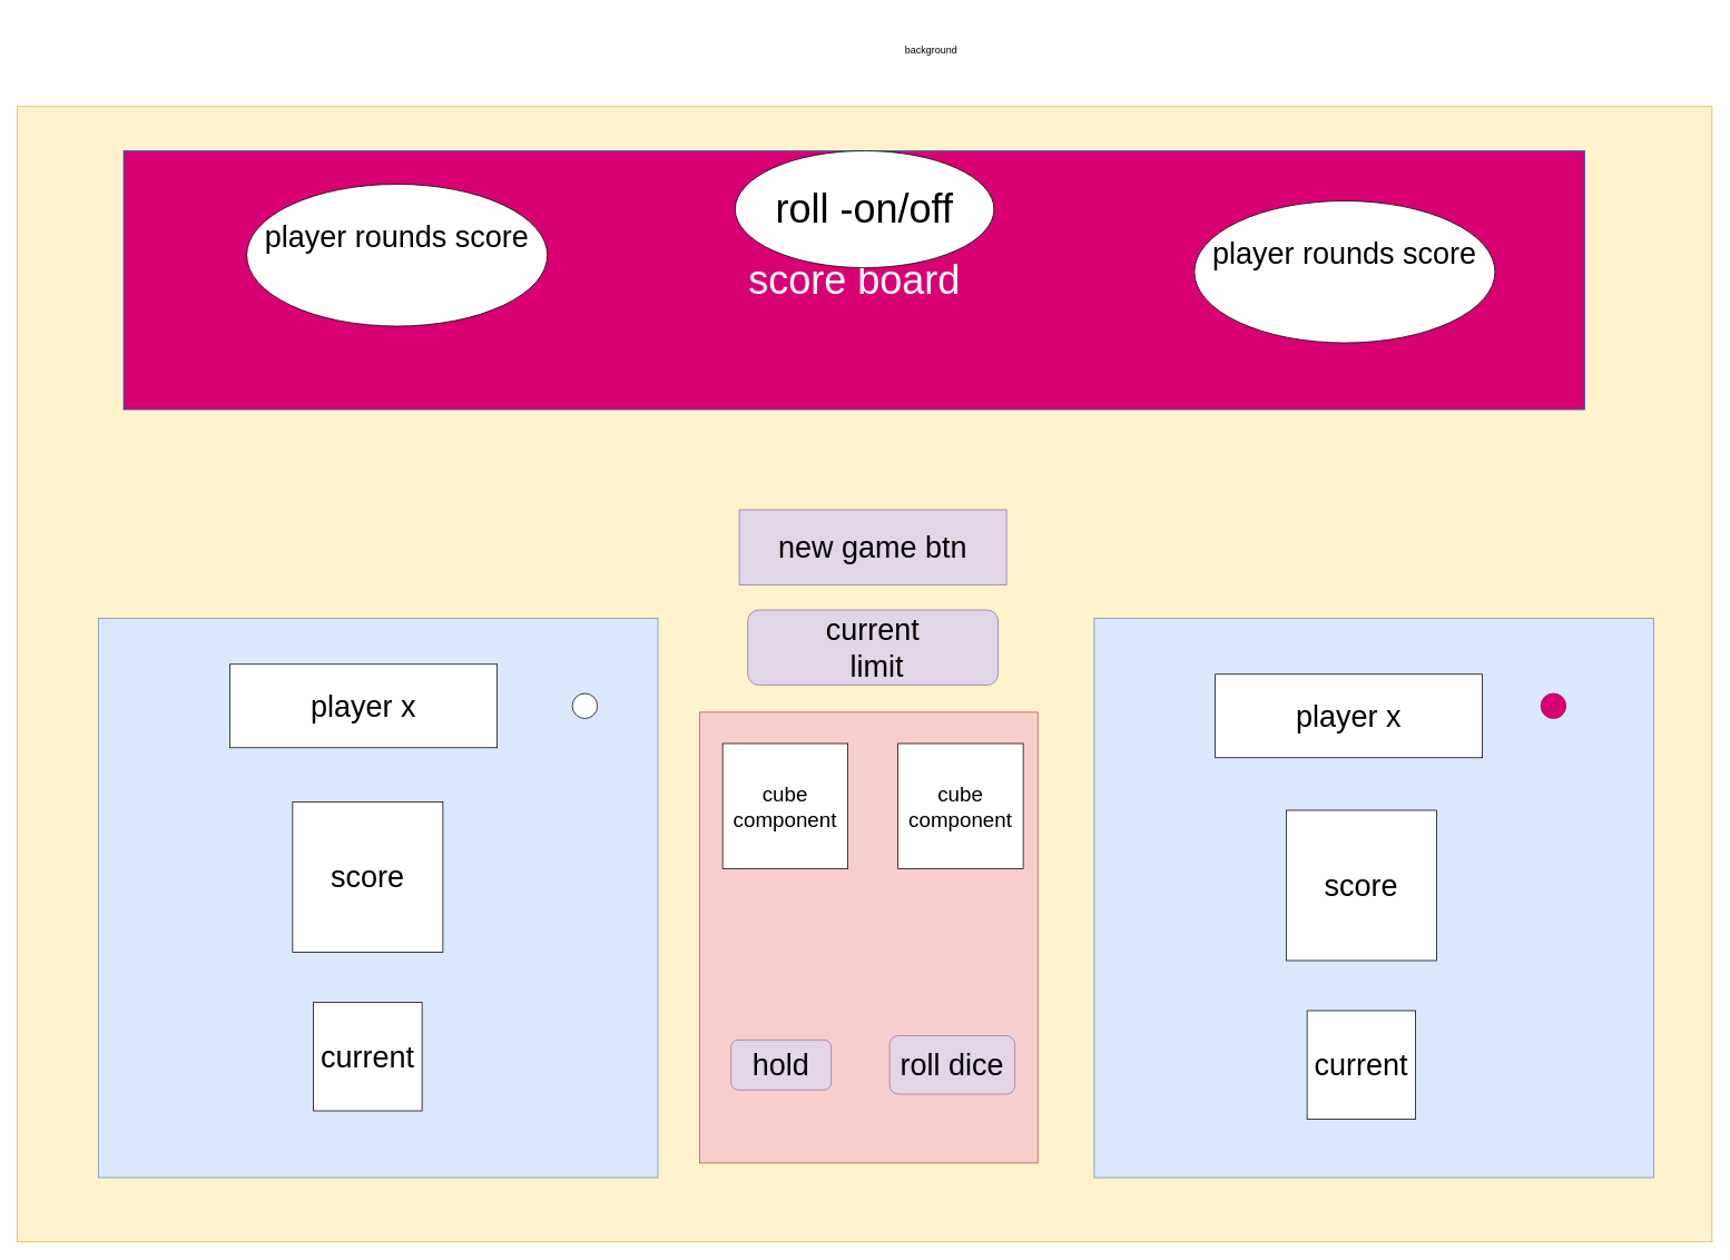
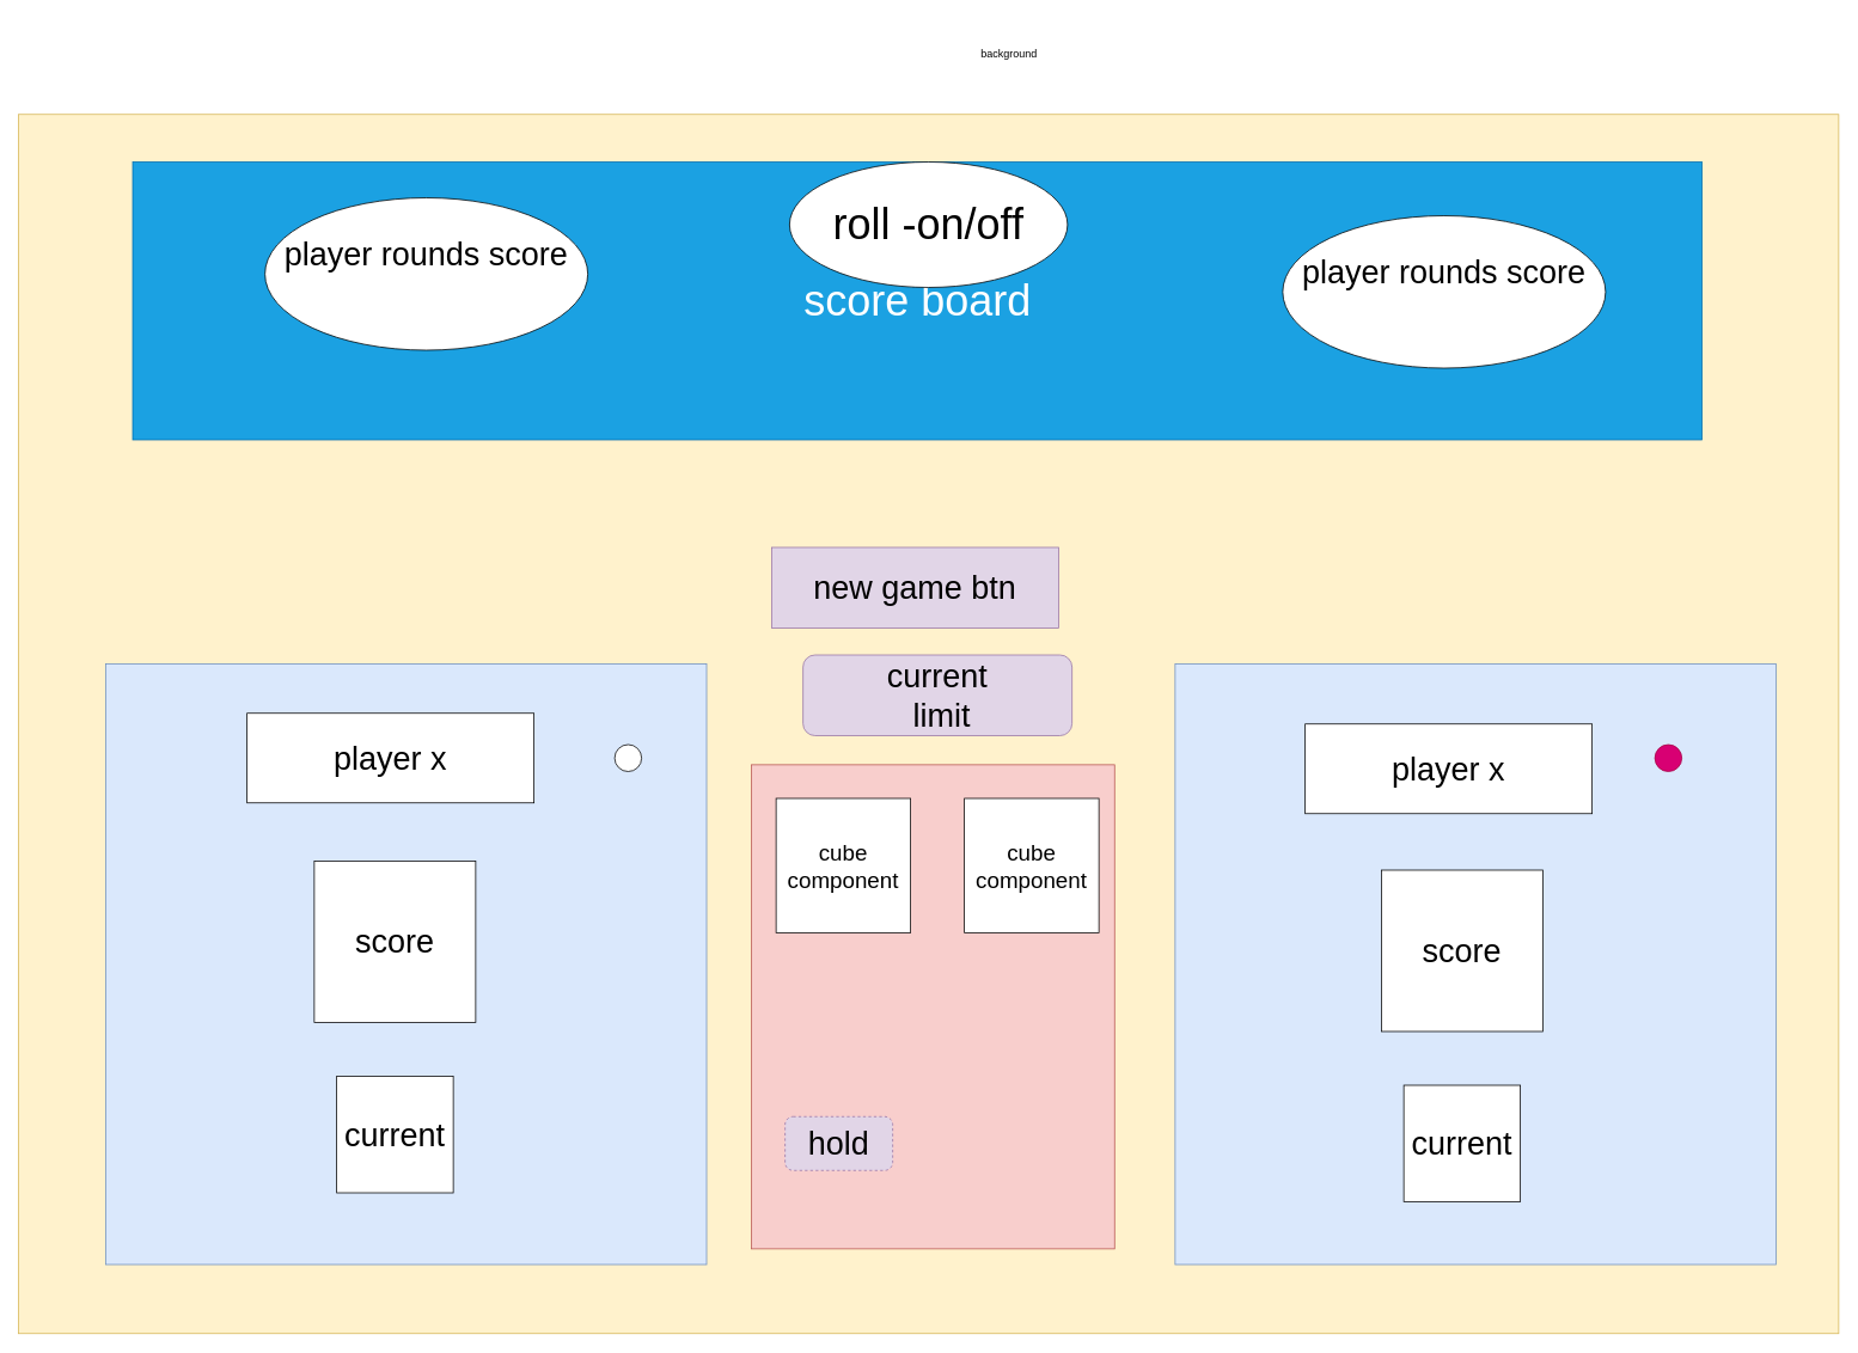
  <mxCell id="0" />
  <mxCell id="1" parent="0" />
  <mxCell id="2" value="" style="rounded=0;whiteSpace=wrap;html=1;fillColor=#fff2cc;strokeColor=#d6b656;" parent="1" vertex="1"><mxGeometry x="20" y="127" width="2030" height="1360" as="geometry" /></mxCell>
  <mxCell id="3" value="Text" style="text;html=1;strokeColor=none;fillColor=none;align=center;verticalAlign=middle;whiteSpace=wrap;rounded=0;" parent="1" vertex="1"><mxGeometry x="1365" y="830" width="40" height="20" as="geometry" /></mxCell>
- <mxCell id="4" value="background" style="text;html=1;strokeColor=none;fillColor=none;align=center;verticalAlign=middle;whiteSpace=wrap;rounded=0;" parent="1" vertex="1"><mxGeometry x="825" y="20" width="580" height="80" as="geometry" /></mxCell>
- <mxCell id="5" value="&lt;font style=&quot;font-size: 36px&quot;&gt;new game btn&lt;/font&gt;" style="rounded=0;whiteSpace=wrap;html=1;fontSize=25;fillColor=#e1d5e7;strokeColor=#9673a6;" parent="1" vertex="1"><mxGeometry x="885" y="610" width="320" height="90" as="geometry" /></mxCell>
+ <mxCell id="4" value="background" style="text;html=1;strokeColor=none;fillColor=none;align=center;verticalAlign=middle;whiteSpace=wrap;rounded=0;" parent="1" vertex="1"><mxGeometry x="835" y="20" width="580" height="80" as="geometry" /></mxCell>
+ <mxCell id="5" value="&lt;font style=&quot;font-size: 36px&quot;&gt;new game btn&lt;/font&gt;" style="rounded=0;whiteSpace=wrap;html=1;fontSize=25;fillColor=#e1d5e7;strokeColor=#9673a6;" parent="1" vertex="1"><mxGeometry x="860" y="610" width="320" height="90" as="geometry" /></mxCell>
  <mxCell id="6" value="" style="whiteSpace=wrap;html=1;aspect=fixed;fontSize=25;fillColor=#dae8fc;strokeColor=#6c8ebf;" parent="1" vertex="1"><mxGeometry x="117.5" y="740" width="670" height="670" as="geometry" /></mxCell>
  <mxCell id="7" value="&lt;font style=&quot;font-size: 36px&quot;&gt;player x&lt;/font&gt;" style="rounded=0;whiteSpace=wrap;html=1;fontSize=25;" parent="1" vertex="1"><mxGeometry x="275" y="795" width="320" height="100" as="geometry" /></mxCell>
  <mxCell id="8" value="&lt;font style=&quot;font-size: 36px&quot;&gt;score&lt;/font&gt;" style="whiteSpace=wrap;html=1;aspect=fixed;fontSize=25;" parent="1" vertex="1"><mxGeometry x="350" y="960" width="180" height="180" as="geometry" /></mxCell>
  <mxCell id="9" value="" style="ellipse;whiteSpace=wrap;html=1;fontSize=25;" parent="1" vertex="1"><mxGeometry x="685" y="830" width="30" height="30" as="geometry" /></mxCell>
  <mxCell id="10" value="&lt;font style=&quot;font-size: 36px&quot;&gt;current&lt;/font&gt;" style="whiteSpace=wrap;html=1;aspect=fixed;fontSize=25;" parent="1" vertex="1"><mxGeometry x="375" y="1200" width="130" height="130" as="geometry" /></mxCell>
  <mxCell id="11" value="" style="whiteSpace=wrap;html=1;aspect=fixed;fontSize=25;fillColor=#dae8fc;strokeColor=#6c8ebf;" parent="1" vertex="1"><mxGeometry x="1310" y="740" width="670" height="670" as="geometry" /></mxCell>
  <mxCell id="12" value="&lt;font style=&quot;font-size: 36px&quot;&gt;player x&lt;/font&gt;" style="rounded=0;whiteSpace=wrap;html=1;fontSize=25;" parent="1" vertex="1"><mxGeometry x="1455" y="807" width="320" height="100" as="geometry" /></mxCell>
  <mxCell id="13" value="&lt;font style=&quot;font-size: 36px&quot;&gt;score&lt;/font&gt;" style="whiteSpace=wrap;html=1;aspect=fixed;fontSize=25;" parent="1" vertex="1"><mxGeometry x="1540" y="970" width="180" height="180" as="geometry" /></mxCell>
  <mxCell id="14" value="&lt;font style=&quot;font-size: 36px&quot;&gt;current&lt;/font&gt;" style="whiteSpace=wrap;html=1;aspect=fixed;fontSize=25;" parent="1" vertex="1"><mxGeometry x="1565" y="1210" width="130" height="130" as="geometry" /></mxCell>
  <mxCell id="15" value="" style="ellipse;whiteSpace=wrap;html=1;fontSize=25;fillColor=#d80073;strokeColor=#A50040;fontColor=#ffffff;" parent="1" vertex="1"><mxGeometry x="1845" y="830" width="30" height="30" as="geometry" /></mxCell>
  <mxCell id="16" value="&lt;font style=&quot;font-size: 36px&quot;&gt;current&lt;br&gt;&amp;nbsp;limit&lt;/font&gt;" style="rounded=1;whiteSpace=wrap;html=1;fontSize=25;fillColor=#e1d5e7;strokeColor=#9673a6;" parent="1" vertex="1"><mxGeometry x="895" y="730" width="300" height="90" as="geometry" /></mxCell>
  <mxCell id="17" value="" style="rounded=0;whiteSpace=wrap;html=1;fontSize=25;rotation=90;fillColor=#f8cecc;strokeColor=#b85450;" parent="1" vertex="1"><mxGeometry x="770" y="920" width="540" height="405" as="geometry" /></mxCell>
  <mxCell id="18" value="cube component" style="whiteSpace=wrap;html=1;aspect=fixed;fontSize=25;" parent="1" vertex="1"><mxGeometry x="865" y="890" width="150" height="150" as="geometry" /></mxCell>
  <mxCell id="19" value="&lt;span&gt;cube component&lt;/span&gt;" style="whiteSpace=wrap;html=1;aspect=fixed;fontSize=25;" parent="1" vertex="1"><mxGeometry x="1075" y="890" width="150" height="150" as="geometry" /></mxCell>
- <mxCell id="20" value="&lt;font style=&quot;font-size: 36px&quot;&gt;roll dice&lt;/font&gt;" style="rounded=1;whiteSpace=wrap;html=1;fontSize=25;fillColor=#e1d5e7;strokeColor=#9673a6;" parent="1" vertex="1"><mxGeometry x="1065" y="1240" width="150" height="70" as="geometry" /></mxCell>
- <mxCell id="21" value="&lt;span style=&quot;font-size: 48px&quot;&gt;score board&lt;/span&gt;" style="rounded=0;whiteSpace=wrap;html=1;fillColor=#d80073;strokeColor=#006EAF;fontColor=#ffffff;" vertex="1" parent="1"><mxGeometry x="147.5" y="180" width="1750" height="310" as="geometry" /></mxCell>
+ <mxCell id="21" value="&lt;span style=&quot;font-size: 48px&quot;&gt;score board&lt;/span&gt;" style="rounded=0;whiteSpace=wrap;html=1;fillColor=#1ba1e2;strokeColor=#006EAF;fontColor=#ffffff;" vertex="1" parent="1"><mxGeometry x="147.5" y="180" width="1750" height="310" as="geometry" /></mxCell>
  <mxCell id="22" style="edgeStyle=orthogonalEdgeStyle;rounded=0;orthogonalLoop=1;jettySize=auto;html=1;exitX=0.5;exitY=1;exitDx=0;exitDy=0;" edge="1" parent="1" source="5" target="5"><mxGeometry relative="1" as="geometry" /></mxCell>
  <mxCell id="23" value="&lt;span style=&quot;font-size: 48px&quot;&gt;roll -on/off&lt;/span&gt;" style="ellipse;whiteSpace=wrap;html=1;" vertex="1" parent="1"><mxGeometry x="880" y="180" width="310" height="140" as="geometry" /></mxCell>
  <mxCell id="24" value="&lt;span style=&quot;font-size: 36px&quot;&gt;player rounds score&lt;br&gt;&lt;br&gt;&lt;/span&gt;" style="ellipse;whiteSpace=wrap;html=1;" vertex="1" parent="1"><mxGeometry x="295" y="220" width="360" height="170" as="geometry" /></mxCell>
  <mxCell id="25" value="&lt;span style=&quot;font-size: 36px&quot;&gt;player rounds score&lt;br&gt;&lt;br&gt;&lt;/span&gt;" style="ellipse;whiteSpace=wrap;html=1;" vertex="1" parent="1"><mxGeometry x="1430" y="240" width="360" height="170" as="geometry" /></mxCell>
- <mxCell id="26" value="&lt;font style=&quot;font-size: 36px&quot;&gt;hold&lt;/font&gt;" style="rounded=1;whiteSpace=wrap;html=1;fontSize=25;fillColor=#e1d5e7;strokeColor=#9673a6;" parent="1" vertex="1"><mxGeometry x="875" y="1245" width="120" height="60" as="geometry" /></mxCell>
+ <mxCell id="26" value="&lt;font style=&quot;font-size: 36px&quot;&gt;hold&lt;/font&gt;" style="rounded=1;whiteSpace=wrap;html=1;fontSize=25;fillColor=#e1d5e7;strokeColor=#9673a6;dashed=1;" parent="1" vertex="1"><mxGeometry x="875" y="1245" width="120" height="60" as="geometry" /></mxCell>
